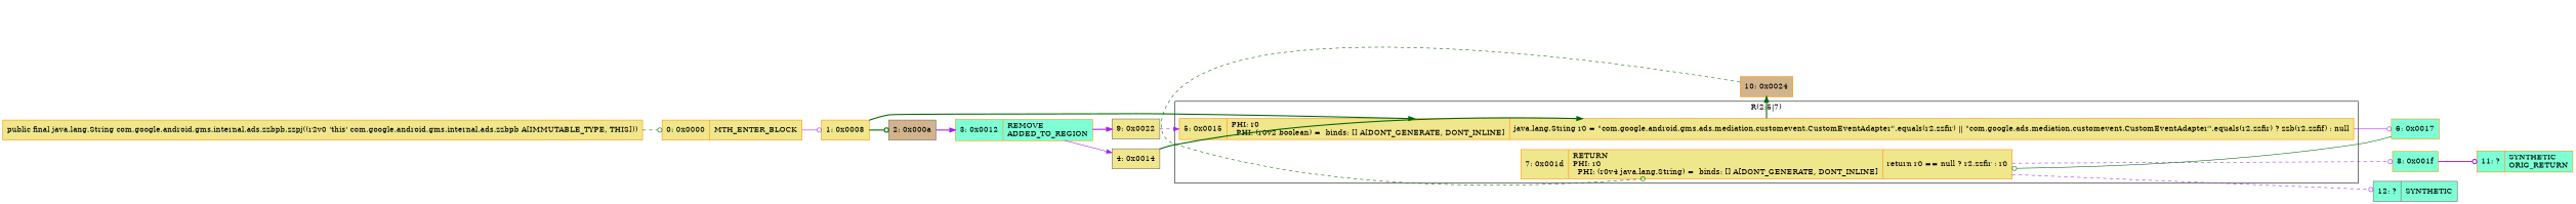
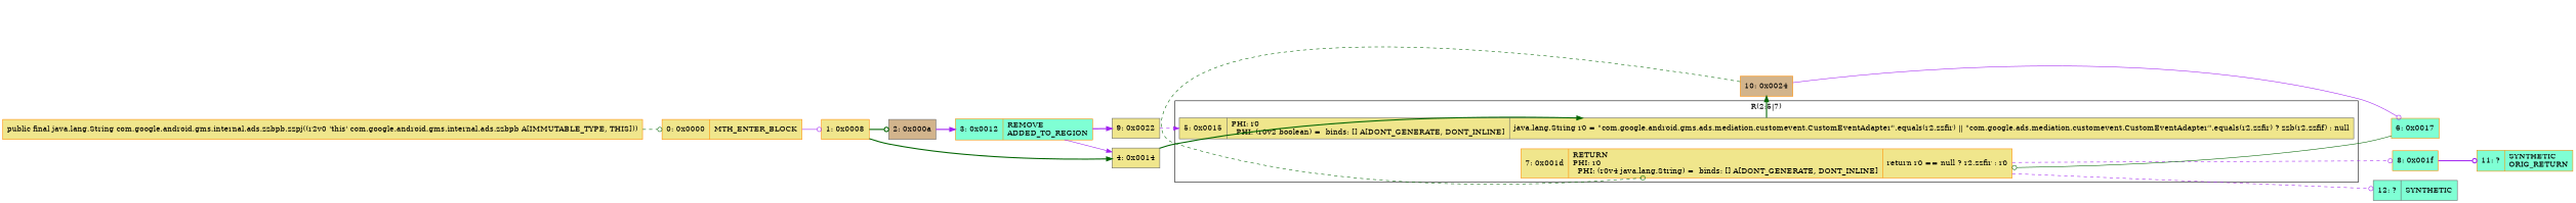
  digraph {
    rankdir=LR
    node [color=darkorange fillcolor=khaki shape=record style=filled]
    edge [arrowhead=odot color=purple style=bold]
-   n1 [label="{5\:\ 0x0015|PHI: r0 \l  PHI: (r0v2 boolean) =  binds: [] A[DONT_GENERATE, DONT_INLINE]\l|java.lang.String r0 = \"com.google.android.gms.ads.mediation.customevent.CustomEventAdapter\".equals(r2.zzfir) \|\| \"com.google.ads.mediation.customevent.CustomEventAdapter\".equals(r2.zzfir) ? zzb(r2.zzfif) : null\l}"]
+   n1 [color=gray40 label="{5\:\ 0x0015|PHI: r0 \l  PHI: (r0v2 boolean) =  binds: [] A[DONT_GENERATE, DONT_INLINE]\l|java.lang.String r0 = \"com.google.android.gms.ads.mediation.customevent.CustomEventAdapter\".equals(r2.zzfir) \|\| \"com.google.ads.mediation.customevent.CustomEventAdapter\".equals(r2.zzfir) ? zzb(r2.zzfif) : null\l}"]
    n2 [label="{7\:\ 0x001d|RETURN\lPHI: r0 \l  PHI: (r0v4 java.lang.String) =  binds: [] A[DONT_GENERATE, DONT_INLINE]\l|return r0 == null ? r2.zzfir : r0\l}"]
    n3 [fillcolor=aquamarine label="{6\:\ 0x0017}"]
    n4 [fillcolor=tan label="{10\:\ 0x0024}"]
    n5 [fillcolor=aquamarine label="{8\:\ 0x001f}"]
    n6 [color=gray40 fillcolor=aquamarine label="{12\:\ ?|SYNTHETIC\l}"]
    n7 [fillcolor=aquamarine label="{11\:\ ?|SYNTHETIC\lORIG_RETURN\l}"]
    n8 [label="{0\:\ 0x0000|MTH_ENTER_BLOCK\l}"]
    n9 [label="{1\:\ 0x0008}"]
    n10 [color=gray40 fillcolor=tan label="{2\:\ 0x000a}"]
    n11 [color=gray40 label="{4\:\ 0x0014}"]
    n12 [fillcolor=aquamarine label="{3\:\ 0x0012|REMOVE\lADDED_TO_REGION\l}"]
    n13 [color=gray40 label="{9\:\ 0x0022}"]
    n14 [label="{public final java.lang.String com.google.android.gms.internal.ads.zzbpb.zzpj((r2v0 'this' com.google.android.gms.internal.ads.zzbpb A[IMMUTABLE_TYPE, THIS])) }"]
    subgraph cluster_1 {
      label="R(2:5|7)"
      n1
      n2
    }
-   n1 -> n3 [style=solid]
+   n4 -> n3 [style=solid]
    n1 -> n4 [arrowhead=normal color=darkgreen]
    n2 -> n5 [style=dashed]
    n2 -> n6 [style=dashed]
    n3 -> n2 [color=darkgreen style=solid]
    n4 -> n2 [color=darkgreen style=dashed]
    n5 -> n7
    n8 -> n9 [style=solid]
    n9 -> n10 [color=darkgreen]
-   n9 -> n1 [arrowhead=normal color=darkgreen]
+   n9 -> n11 [arrowhead=normal color=darkgreen]
    n10 -> n12 [arrowhead=normal]
    n11 -> n1 [arrowhead=normal color=darkgreen]
    n12 -> n11 [arrowhead=normal style=solid]
    n12 -> n13 [arrowhead=normal]
    n13 -> n1 [arrowhead=normal style=dashed]
    n14 -> n8 [color=darkgreen style=dashed]
  }
